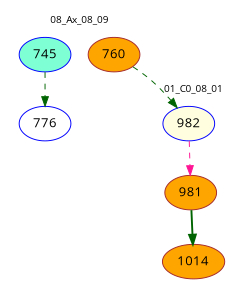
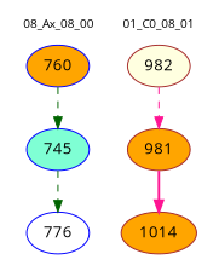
  digraph {
    fontname="Open Sans"
    node [color=blue fillcolor=orange fontname="Open Sans" style=filled]
    edge [color=darkgreen fontname="Open Sans" style=dashed]
-   n1 [color=brown label=760]
+   n1 [label=760]
    n2 [fillcolor=aquamarine label=745]
    n3 [fillcolor=white label=776]
-   n4 [fillcolor=lightyellow label=982]
+   n4 [color=brown fillcolor=lightyellow label=982]
    n5 [color=brown label=981]
    n6 [color=brown label=1014]
    subgraph cluster_1 {
      color=white
      fontsize=10
-     label="08_Ax_08_09"
+     label="08_Ax_08_00"
      n1
      n2
      n3
    }
    subgraph cluster_2 {
      color=white
      fontsize=10
      label="01_C0_08_01"
      n4
      n5
      n6
    }
-   n1 -> n4
+   n1 -> n2
    n2 -> n3
    n4 -> n5 [color=deeppink]
-   n5 -> n6 [style=bold]
+   n5 -> n6 [color=deeppink style=bold]
  }
